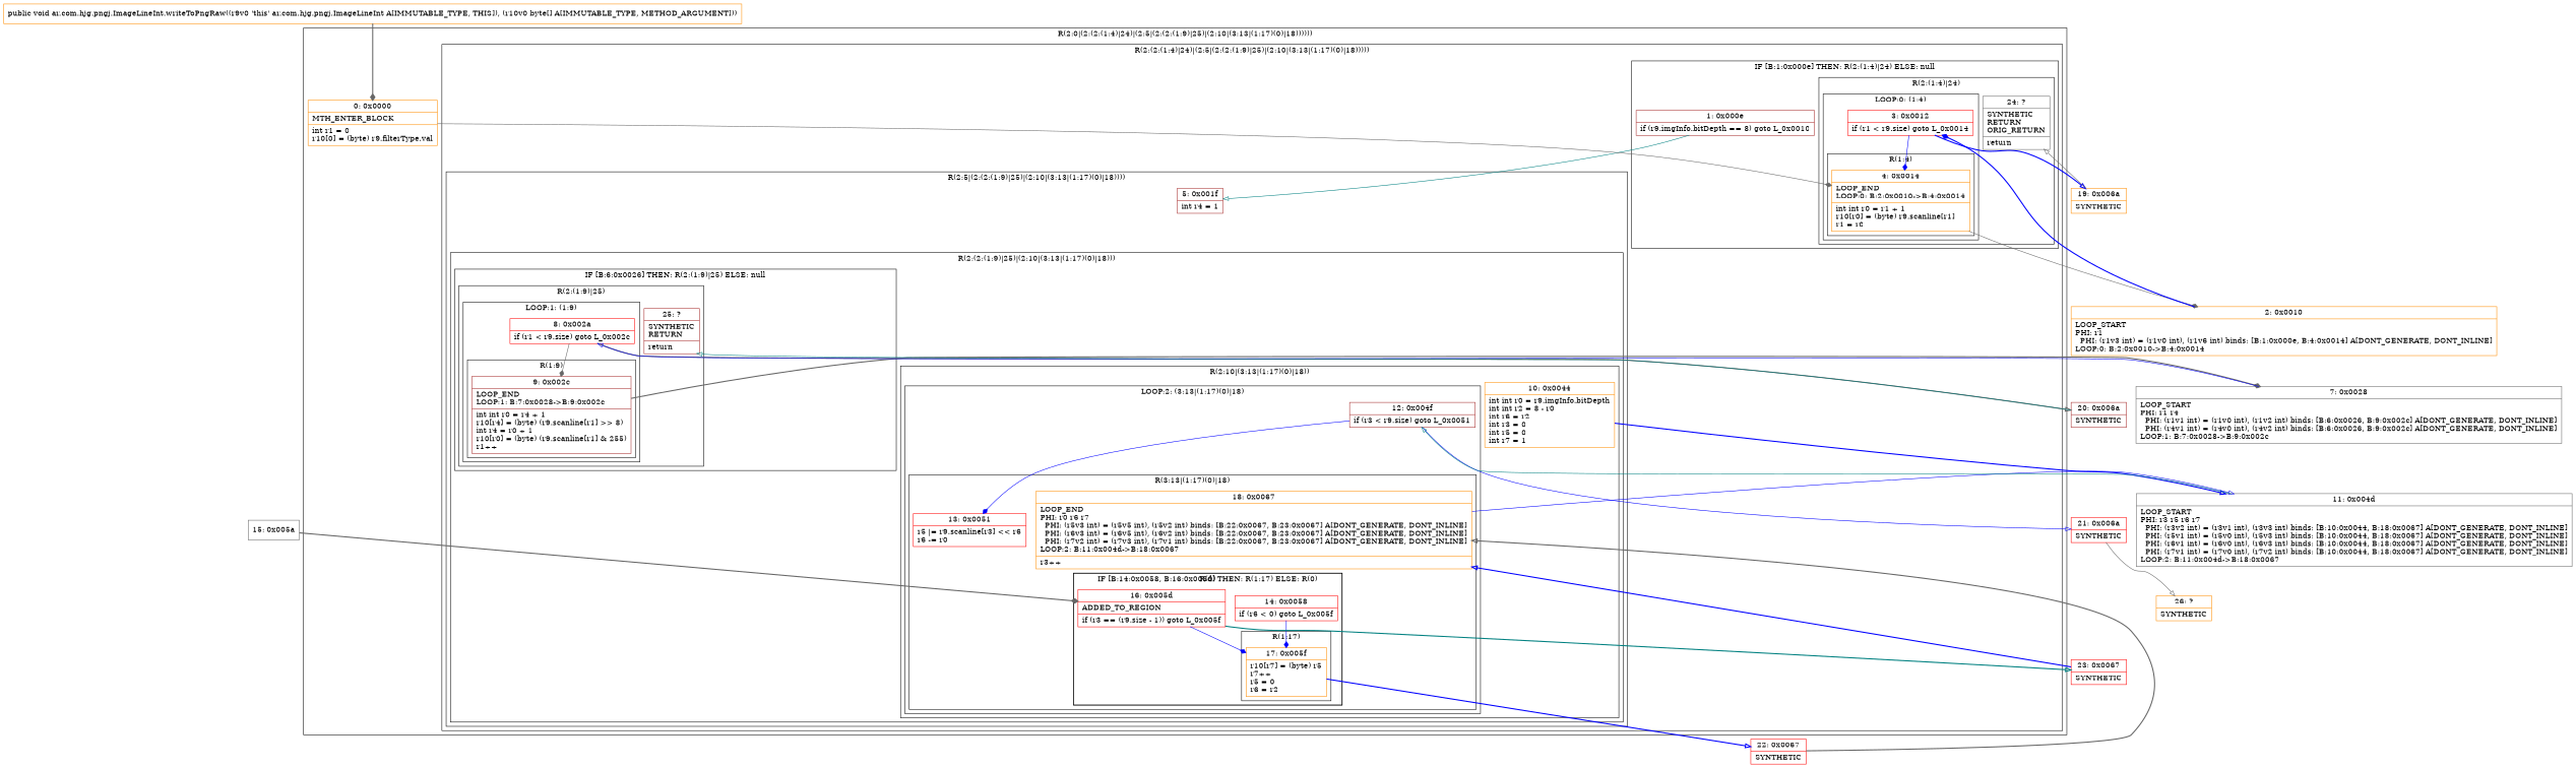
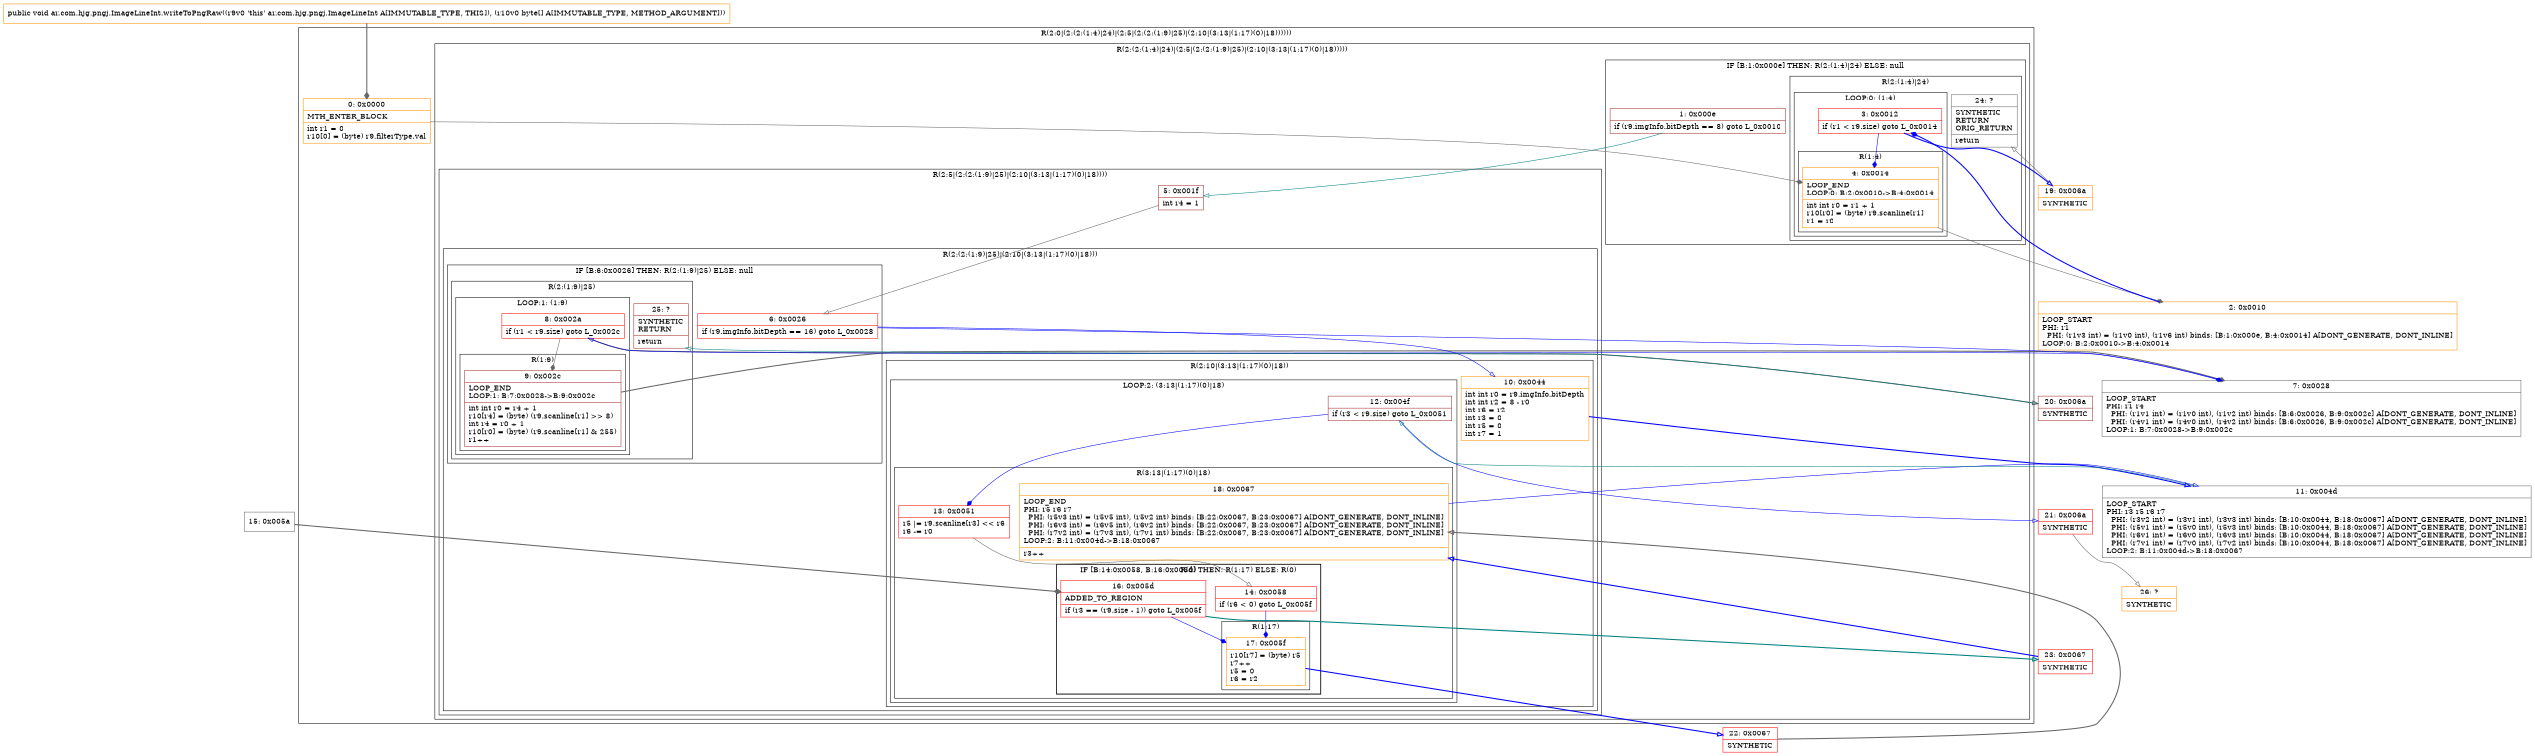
  digraph {
    node [color=darkorange shape=record]
    edge [arrowhead=onormal color=blue style=solid]
    n1 [label="{4\:\ 0x0014|LOOP_END\lLOOP:0: B:2:0x0010\-\>B:4:0x0014\l|int int r0 = r1 + 1\lr10[r0] = (byte) r9.scanline[r1]\lr1 = r0\l}"]
    n2 [color=red label="{3\:\ 0x0012|if (r1 \< r9.size) goto L_0x0014\l}"]
    n3 [color=gray40 label="{24\:\ ?|SYNTHETIC\lRETURN\lORIG_RETURN\l|return\l}"]
    n4 [color=brown label="{1\:\ 0x000e|if (r9.imgInfo.bitDepth == 8) goto L_0x0010\l}"]
    n5 [color=brown label="{9\:\ 0x002c|LOOP_END\lLOOP:1: B:7:0x0028\-\>B:9:0x002c\l|int int r0 = r4 + 1\lr10[r4] = (byte) (r9.scanline[r1] \>\> 8)\lint r4 = r0 + 1\lr10[r0] = (byte) (r9.scanline[r1] & 255)\lr1++\l}"]
    n6 [color=red label="{8\:\ 0x002a|if (r1 \< r9.size) goto L_0x002c\l}"]
    n7 [color=brown label="{25\:\ ?|SYNTHETIC\lRETURN\l|return\l}"]
+   n8 [color=red label="{6\:\ 0x0026|if (r9.imgInfo.bitDepth == 16) goto L_0x0028\l}"]
    n9 [label="{17\:\ 0x005f|r10[r7] = (byte) r5\lr7++\lr5 = 0\lr6 = r2\l}"]
    n10 [color=red label="{14\:\ 0x0058|if (r6 \< 0) goto L_0x005f\l}"]
    n11 [color=red label="{16\:\ 0x005d|ADDED_TO_REGION\l|if (r3 == (r9.size \- 1)) goto L_0x005f\l}"]
    n12 [color=red label="{13\:\ 0x0051|r5 \|= r9.scanline[r3] \<\< r6\lr6 \-= r0\l}"]
-   n13 [label="{18\:\ 0x0067|LOOP_END\lPHI: r0 r6 r7 \l  PHI: (r5v3 int) = (r5v5 int), (r5v2 int) binds: [B:22:0x0067, B:23:0x0067] A[DONT_GENERATE, DONT_INLINE]\l  PHI: (r6v3 int) = (r6v5 int), (r6v2 int) binds: [B:22:0x0067, B:23:0x0067] A[DONT_GENERATE, DONT_INLINE]\l  PHI: (r7v2 int) = (r7v3 int), (r7v1 int) binds: [B:22:0x0067, B:23:0x0067] A[DONT_GENERATE, DONT_INLINE]\lLOOP:2: B:11:0x004d\-\>B:18:0x0067\l|r3++\l}"]
+   n13 [label="{18\:\ 0x0067|LOOP_END\lPHI: r5 r6 r7 \l  PHI: (r5v3 int) = (r5v5 int), (r5v2 int) binds: [B:22:0x0067, B:23:0x0067] A[DONT_GENERATE, DONT_INLINE]\l  PHI: (r6v3 int) = (r6v5 int), (r6v2 int) binds: [B:22:0x0067, B:23:0x0067] A[DONT_GENERATE, DONT_INLINE]\l  PHI: (r7v2 int) = (r7v3 int), (r7v1 int) binds: [B:22:0x0067, B:23:0x0067] A[DONT_GENERATE, DONT_INLINE]\lLOOP:2: B:11:0x004d\-\>B:18:0x0067\l|r3++\l}"]
    n14 [color=brown label="{12\:\ 0x004f|if (r3 \< r9.size) goto L_0x0051\l}"]
    n15 [label="{10\:\ 0x0044|int int r0 = r9.imgInfo.bitDepth\lint int r2 = 8 \- r0\lint r6 = r2\lint r3 = 0\lint r5 = 0\lint r7 = 1\l}"]
    n16 [color=brown label="{5\:\ 0x001f|int r4 = 1\l}"]
    n17 [label="{0\:\ 0x0000|MTH_ENTER_BLOCK\l|int r1 = 0\lr10[0] = (byte) r9.filterType.val\l}"]
    n18 [label="{2\:\ 0x0010|LOOP_START\lPHI: r1 \l  PHI: (r1v3 int) = (r1v0 int), (r1v6 int) binds: [B:1:0x000e, B:4:0x0014] A[DONT_GENERATE, DONT_INLINE]\lLOOP:0: B:2:0x0010\-\>B:4:0x0014\l}"]
    n19 [label="{19\:\ 0x006a|SYNTHETIC\l}"]
    n20 [color=gray40 label="{7\:\ 0x0028|LOOP_START\lPHI: r1 r4 \l  PHI: (r1v1 int) = (r1v0 int), (r1v2 int) binds: [B:6:0x0026, B:9:0x002c] A[DONT_GENERATE, DONT_INLINE]\l  PHI: (r4v1 int) = (r4v0 int), (r4v2 int) binds: [B:6:0x0026, B:9:0x002c] A[DONT_GENERATE, DONT_INLINE]\lLOOP:1: B:7:0x0028\-\>B:9:0x002c\l}"]
    n21 [color=brown label="{20\:\ 0x006a|SYNTHETIC\l}"]
    n22 [color=red label="{22\:\ 0x0067|SYNTHETIC\l}"]
    n23 [color=red label="{23\:\ 0x0067|SYNTHETIC\l}"]
    n24 [color=gray40 label="{11\:\ 0x004d|LOOP_START\lPHI: r3 r5 r6 r7 \l  PHI: (r3v2 int) = (r3v1 int), (r3v3 int) binds: [B:10:0x0044, B:18:0x0067] A[DONT_GENERATE, DONT_INLINE]\l  PHI: (r5v1 int) = (r5v0 int), (r5v3 int) binds: [B:10:0x0044, B:18:0x0067] A[DONT_GENERATE, DONT_INLINE]\l  PHI: (r6v1 int) = (r6v0 int), (r6v3 int) binds: [B:10:0x0044, B:18:0x0067] A[DONT_GENERATE, DONT_INLINE]\l  PHI: (r7v1 int) = (r7v0 int), (r7v2 int) binds: [B:10:0x0044, B:18:0x0067] A[DONT_GENERATE, DONT_INLINE]\lLOOP:2: B:11:0x004d\-\>B:18:0x0067\l}"]
    n25 [color=red label="{21\:\ 0x006a|SYNTHETIC\l}"]
    n26 [label="{26\:\ ?|SYNTHETIC\l}"]
    n27 [color=gray40 label="{15\:\ 0x005a}"]
    n28 [label="{public void ar.com.hjg.pngj.ImageLineInt.writeToPngRaw((r9v0 'this' ar.com.hjg.pngj.ImageLineInt A[IMMUTABLE_TYPE, THIS]), (r10v0 byte[] A[IMMUTABLE_TYPE, METHOD_ARGUMENT])) }"]
    subgraph cluster_1 {
      label="R(2:0|(2:(2:(1:4)|24)|(2:5|(2:(2:(1:9)|25)|(2:10|(3:13|(1:17)(0)|18))))))"
      n17
      subgraph cluster_2 {
        label="R(2:(2:(1:4)|24)|(2:5|(2:(2:(1:9)|25)|(2:10|(3:13|(1:17)(0)|18)))))"
        subgraph cluster_3 {
          label="IF [B:1:0x000e] THEN: R(2:(1:4)|24) ELSE: null"
          n4
          subgraph cluster_4 {
            label="R(2:(1:4)|24)"
            n3
            subgraph cluster_5 {
              label="LOOP:0: (1:4)"
              n2
              subgraph cluster_6 {
                label="R(1:4)"
                n1
              }
            }
          }
        }
        subgraph cluster_7 {
          label="R(2:5|(2:(2:(1:9)|25)|(2:10|(3:13|(1:17)(0)|18))))"
          n16
          subgraph cluster_8 {
            label="R(2:(2:(1:9)|25)|(2:10|(3:13|(1:17)(0)|18)))"
            subgraph cluster_9 {
              label="IF [B:6:0x0026] THEN: R(2:(1:9)|25) ELSE: null"
+             n8
              subgraph cluster_10 {
                label="R(2:(1:9)|25)"
                n7
                subgraph cluster_11 {
                  label="LOOP:1: (1:9)"
                  n6
                  subgraph cluster_12 {
                    label="R(1:9)"
                    n5
                  }
                }
              }
            }
            subgraph cluster_13 {
              label="R(2:10|(3:13|(1:17)(0)|18))"
              n15
              subgraph cluster_14 {
                label="LOOP:2: (3:13|(1:17)(0)|18)"
                n14
                subgraph cluster_15 {
                  label="R(3:13|(1:17)(0)|18)"
                  n12
                  n13
                  subgraph cluster_16 {
                    label="IF [B:14:0x0058, B:16:0x005d] THEN: R(1:17) ELSE: R(0)"
                    n10
                    n11
                    subgraph cluster_17 {
                      label="R(1:17)"
                      n9
                    }
                    subgraph cluster_18 {
                      label="R(0)"
                    }
                  }
                }
              }
            }
          }
        }
      }
    }
    n1 -> n18 [arrowhead=diamond color=gray40]
    n2 -> n1 [arrowhead=diamond]
    n2 -> n19 [style=bold]
    n4 -> n16 [color=teal]
    n5 -> n20 [arrowhead=diamond color=gray40 style=bold]
    n6 -> n5 [arrowhead=diamond color=gray40]
    n6 -> n21 [color=gray40 style=bold]
+   n8 -> n15
+   n8 -> n20 [arrowhead=diamond]
    n9 -> n22 [style=bold]
    n10 -> n9 [arrowhead=diamond]
    n11 -> n9 [arrowhead=diamond]
    n11 -> n23 [color=teal style=bold]
+   n12 -> n10 [color=gray40]
    n13 -> n24
    n14 -> n12 [arrowhead=diamond]
    n14 -> n25
    n15 -> n24 [style=bold]
+   n16 -> n8 [color=gray40]
    n17 -> n1 [arrowhead=diamond color=gray40]
    n18 -> n2 [arrowhead=diamond style=bold]
    n19 -> n3 [color=gray40]
    n20 -> n6
    n21 -> n7 [color=teal]
    n22 -> n13 [color=gray40 style=bold]
    n23 -> n13 [style=bold]
    n24 -> n14 [color=teal]
    n25 -> n26 [color=gray40]
    n27 -> n11 [arrowhead=diamond color=gray40 style=bold]
    n28 -> n17 [arrowhead=diamond color=gray40 style=bold]
  }
